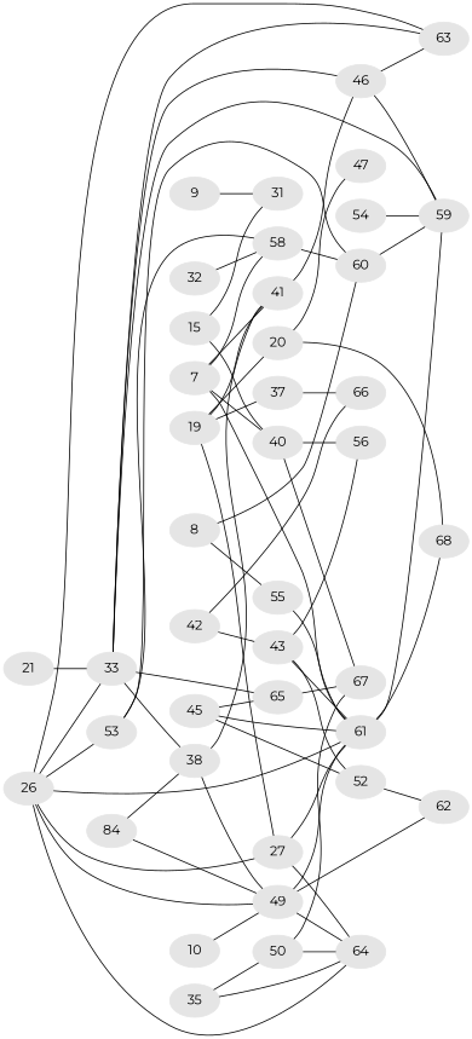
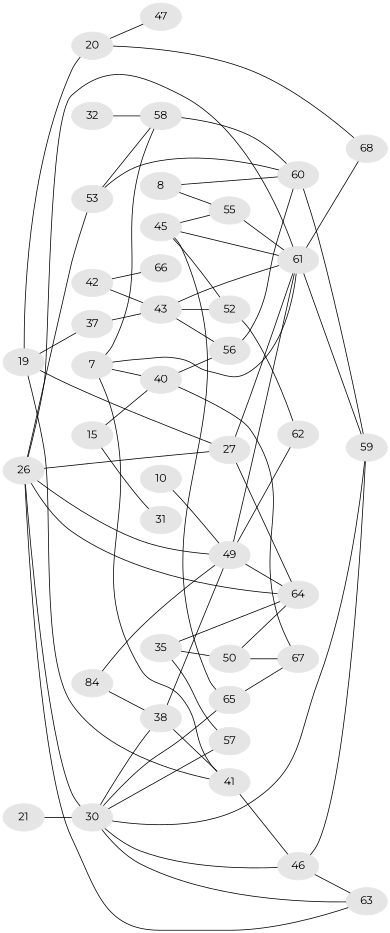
  graph {
    fontname=Montserrat
    rankdir=LR
    node [color=gray90 fontname=Montserrat style=filled]
    edge [fontname=Montserrat weight=1.0]
    20
    47
    68
    41
    46
    7
    40
    58
    61
    56
    67
    60
    n13 [label=59]
    8
    55
-   9
    31
    10
    49
    64
    62
    n22 [label=19]
    27
    37
    43
    15
    21
-   33
+   33 [label=30]
    63
    38
+   57
    65
    26
    53
    45
    52
    32
    n38 [label=84]
    35
    50
    42
    66
-   54
    20 -- 47
    20 -- 68
    41 -- 46
    46 -- n13
    46 -- 63
    7 -- 41
    7 -- 40
    7 -- 58
    7 -- 61
    40 -- 56 [weight=2.0]
    40 -- 67
    58 -- 60
    61 -- 68
    61 -- n13
+   56 -- 60
    60 -- n13
    8 -- 60
    8 -- 55
    55 -- 61
-   9 -- 31
    10 -- 49
    49 -- 61
    49 -- 64
    49 -- 62
    n22 -- 20
    n22 -- 41
    n22 -- 27
    n22 -- 37
    27 -- 61
    27 -- 64
-   37 -- 66
+   37 -- 43
    43 -- 61
    43 -- 56
    43 -- 52
    15 -- 40
    15 -- 31
    21 -- 33 [weight=2.0]
    33 -- 46
    33 -- n13
    33 -- 63
    33 -- 38
+   33 -- 57
    33 -- 65 [weight=2.0]
    38 -- 41 [weight=2.0]
    38 -- 49
    65 -- 67
    26 -- 61 [weight=2.0]
    26 -- 49
    26 -- 64
    26 -- 27
    26 -- 33
    26 -- 63
    26 -- 53 [weight=2.0]
    53 -- 58
    53 -- 60
    45 -- 61
+   45 -- 55
    45 -- 65
    45 -- 52
    52 -- 62
    32 -- 58
    n38 -- 49
    n38 -- 38
    35 -- 64
+   35 -- 57
    35 -- 50
    50 -- 67
    50 -- 64
    42 -- 43 [weight=2.0]
    42 -- 66
-   54 -- n13
  }
